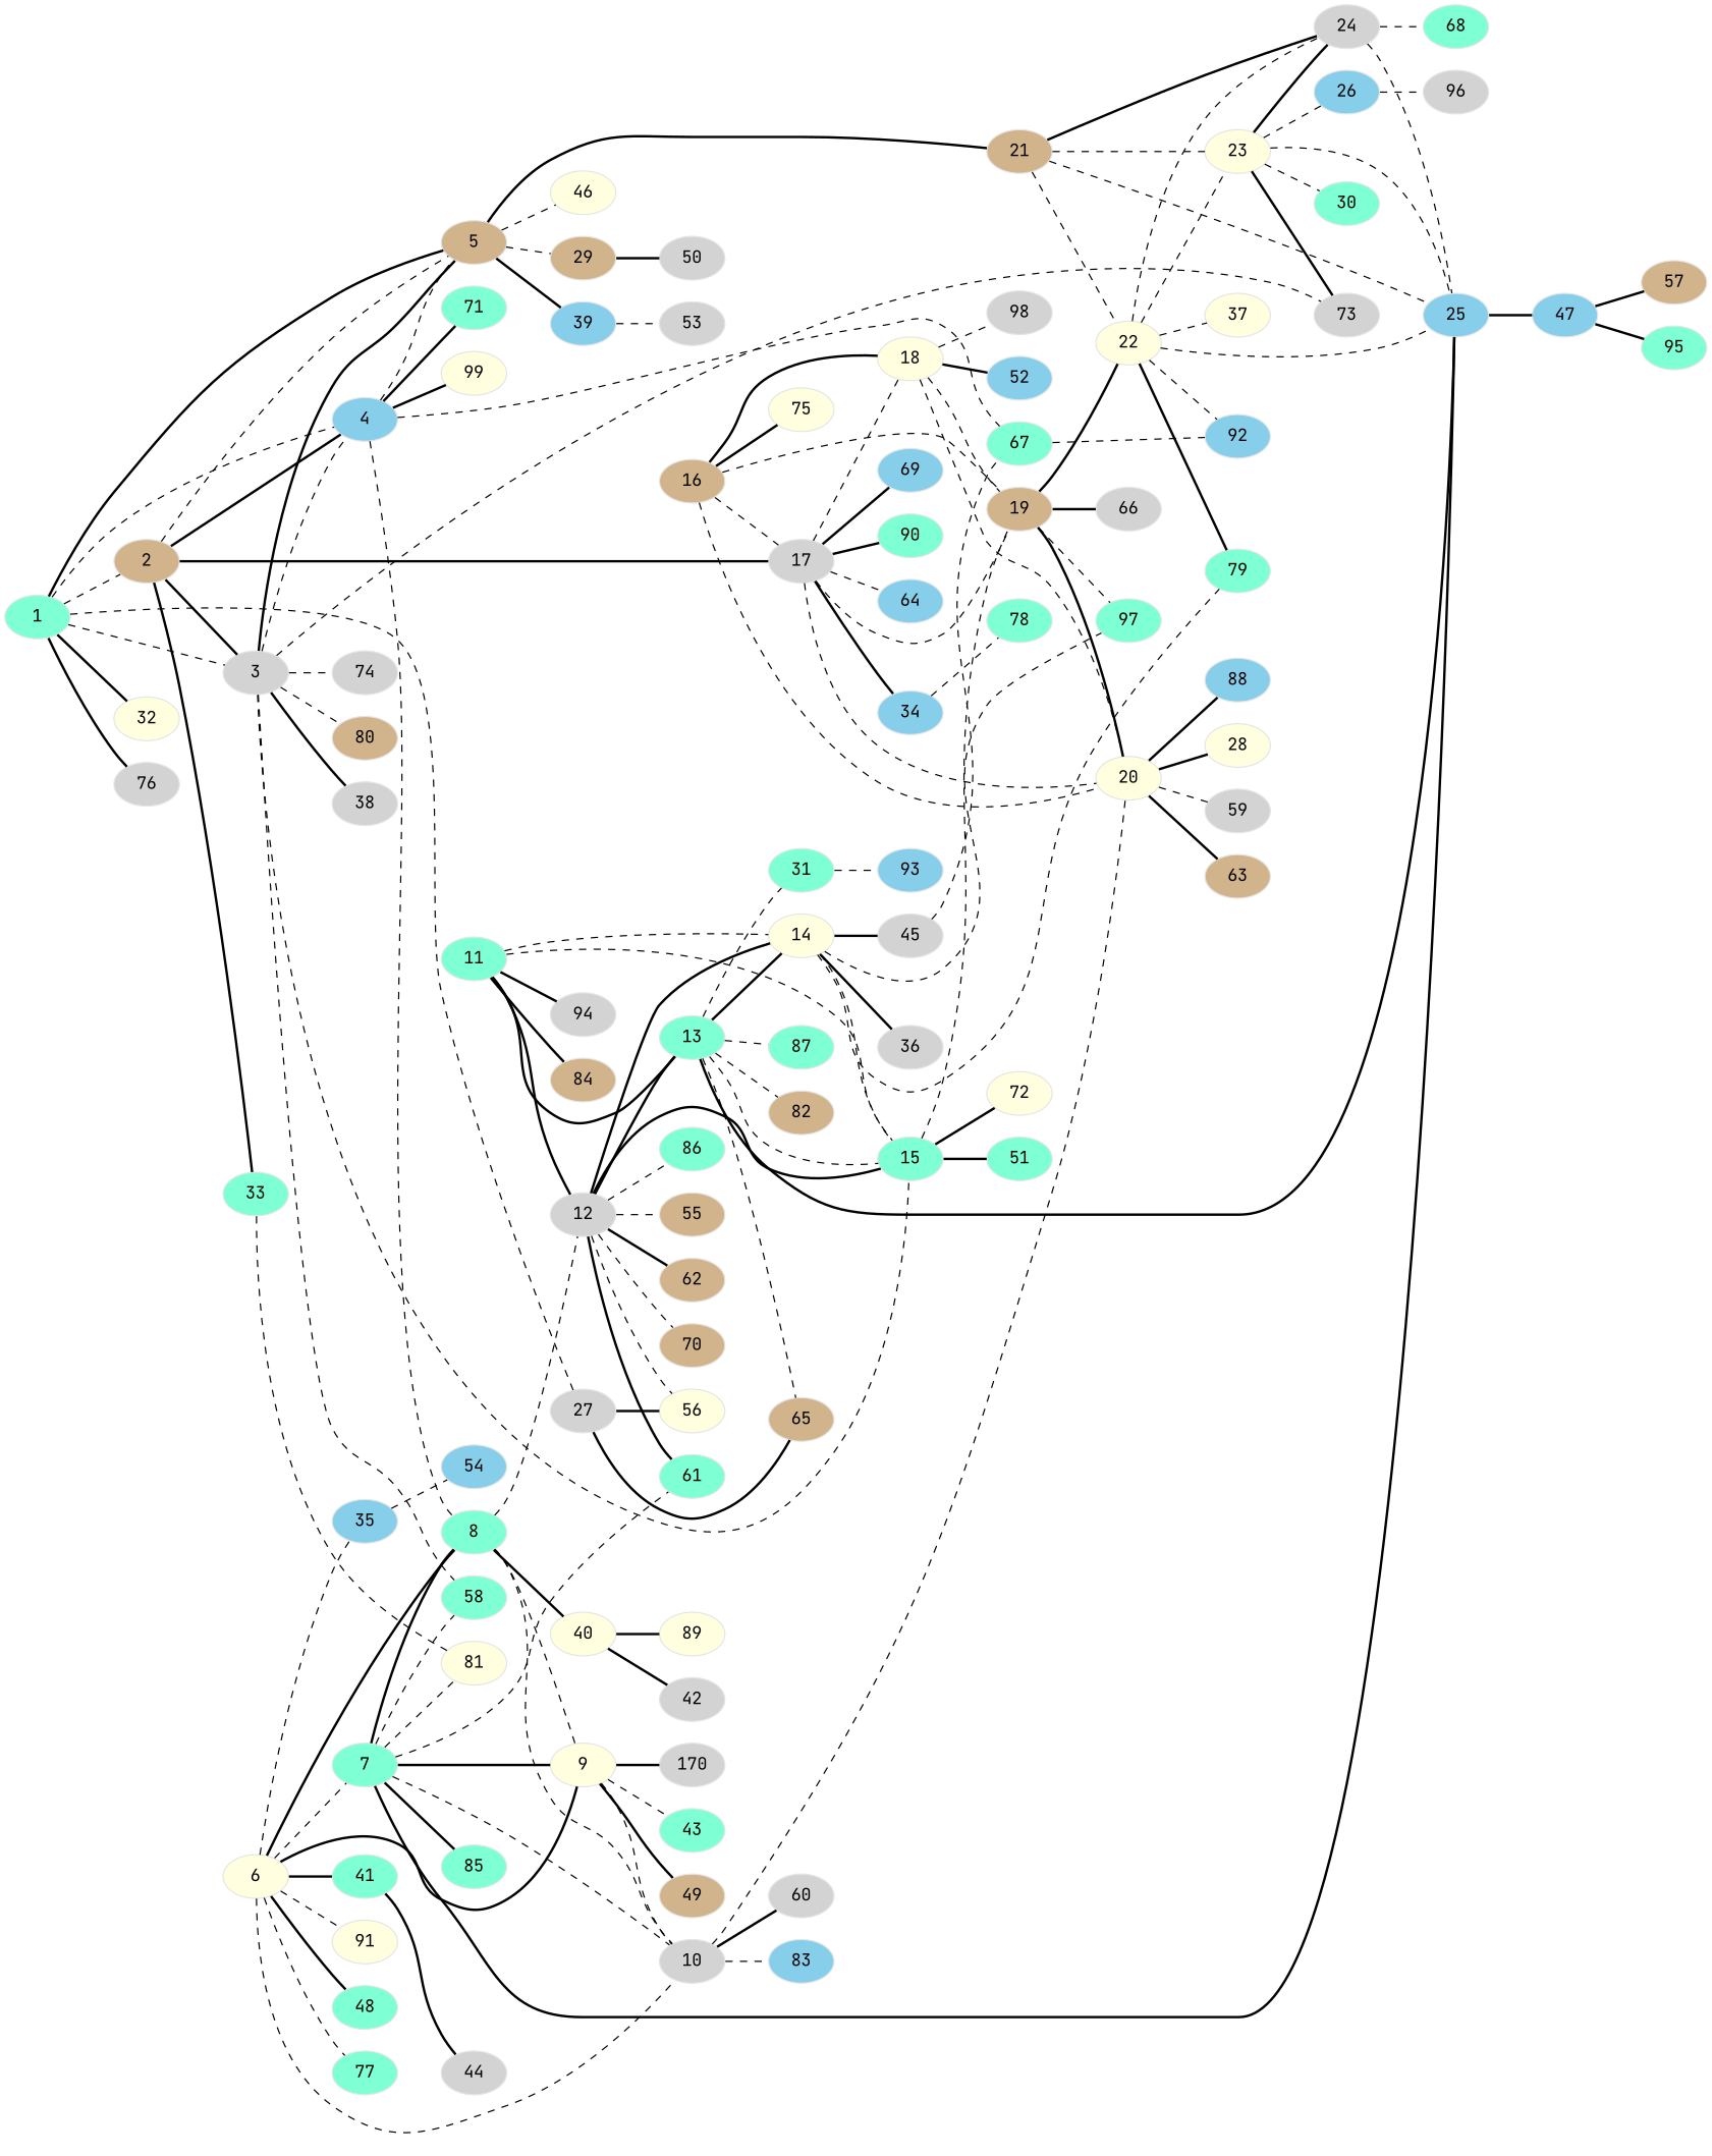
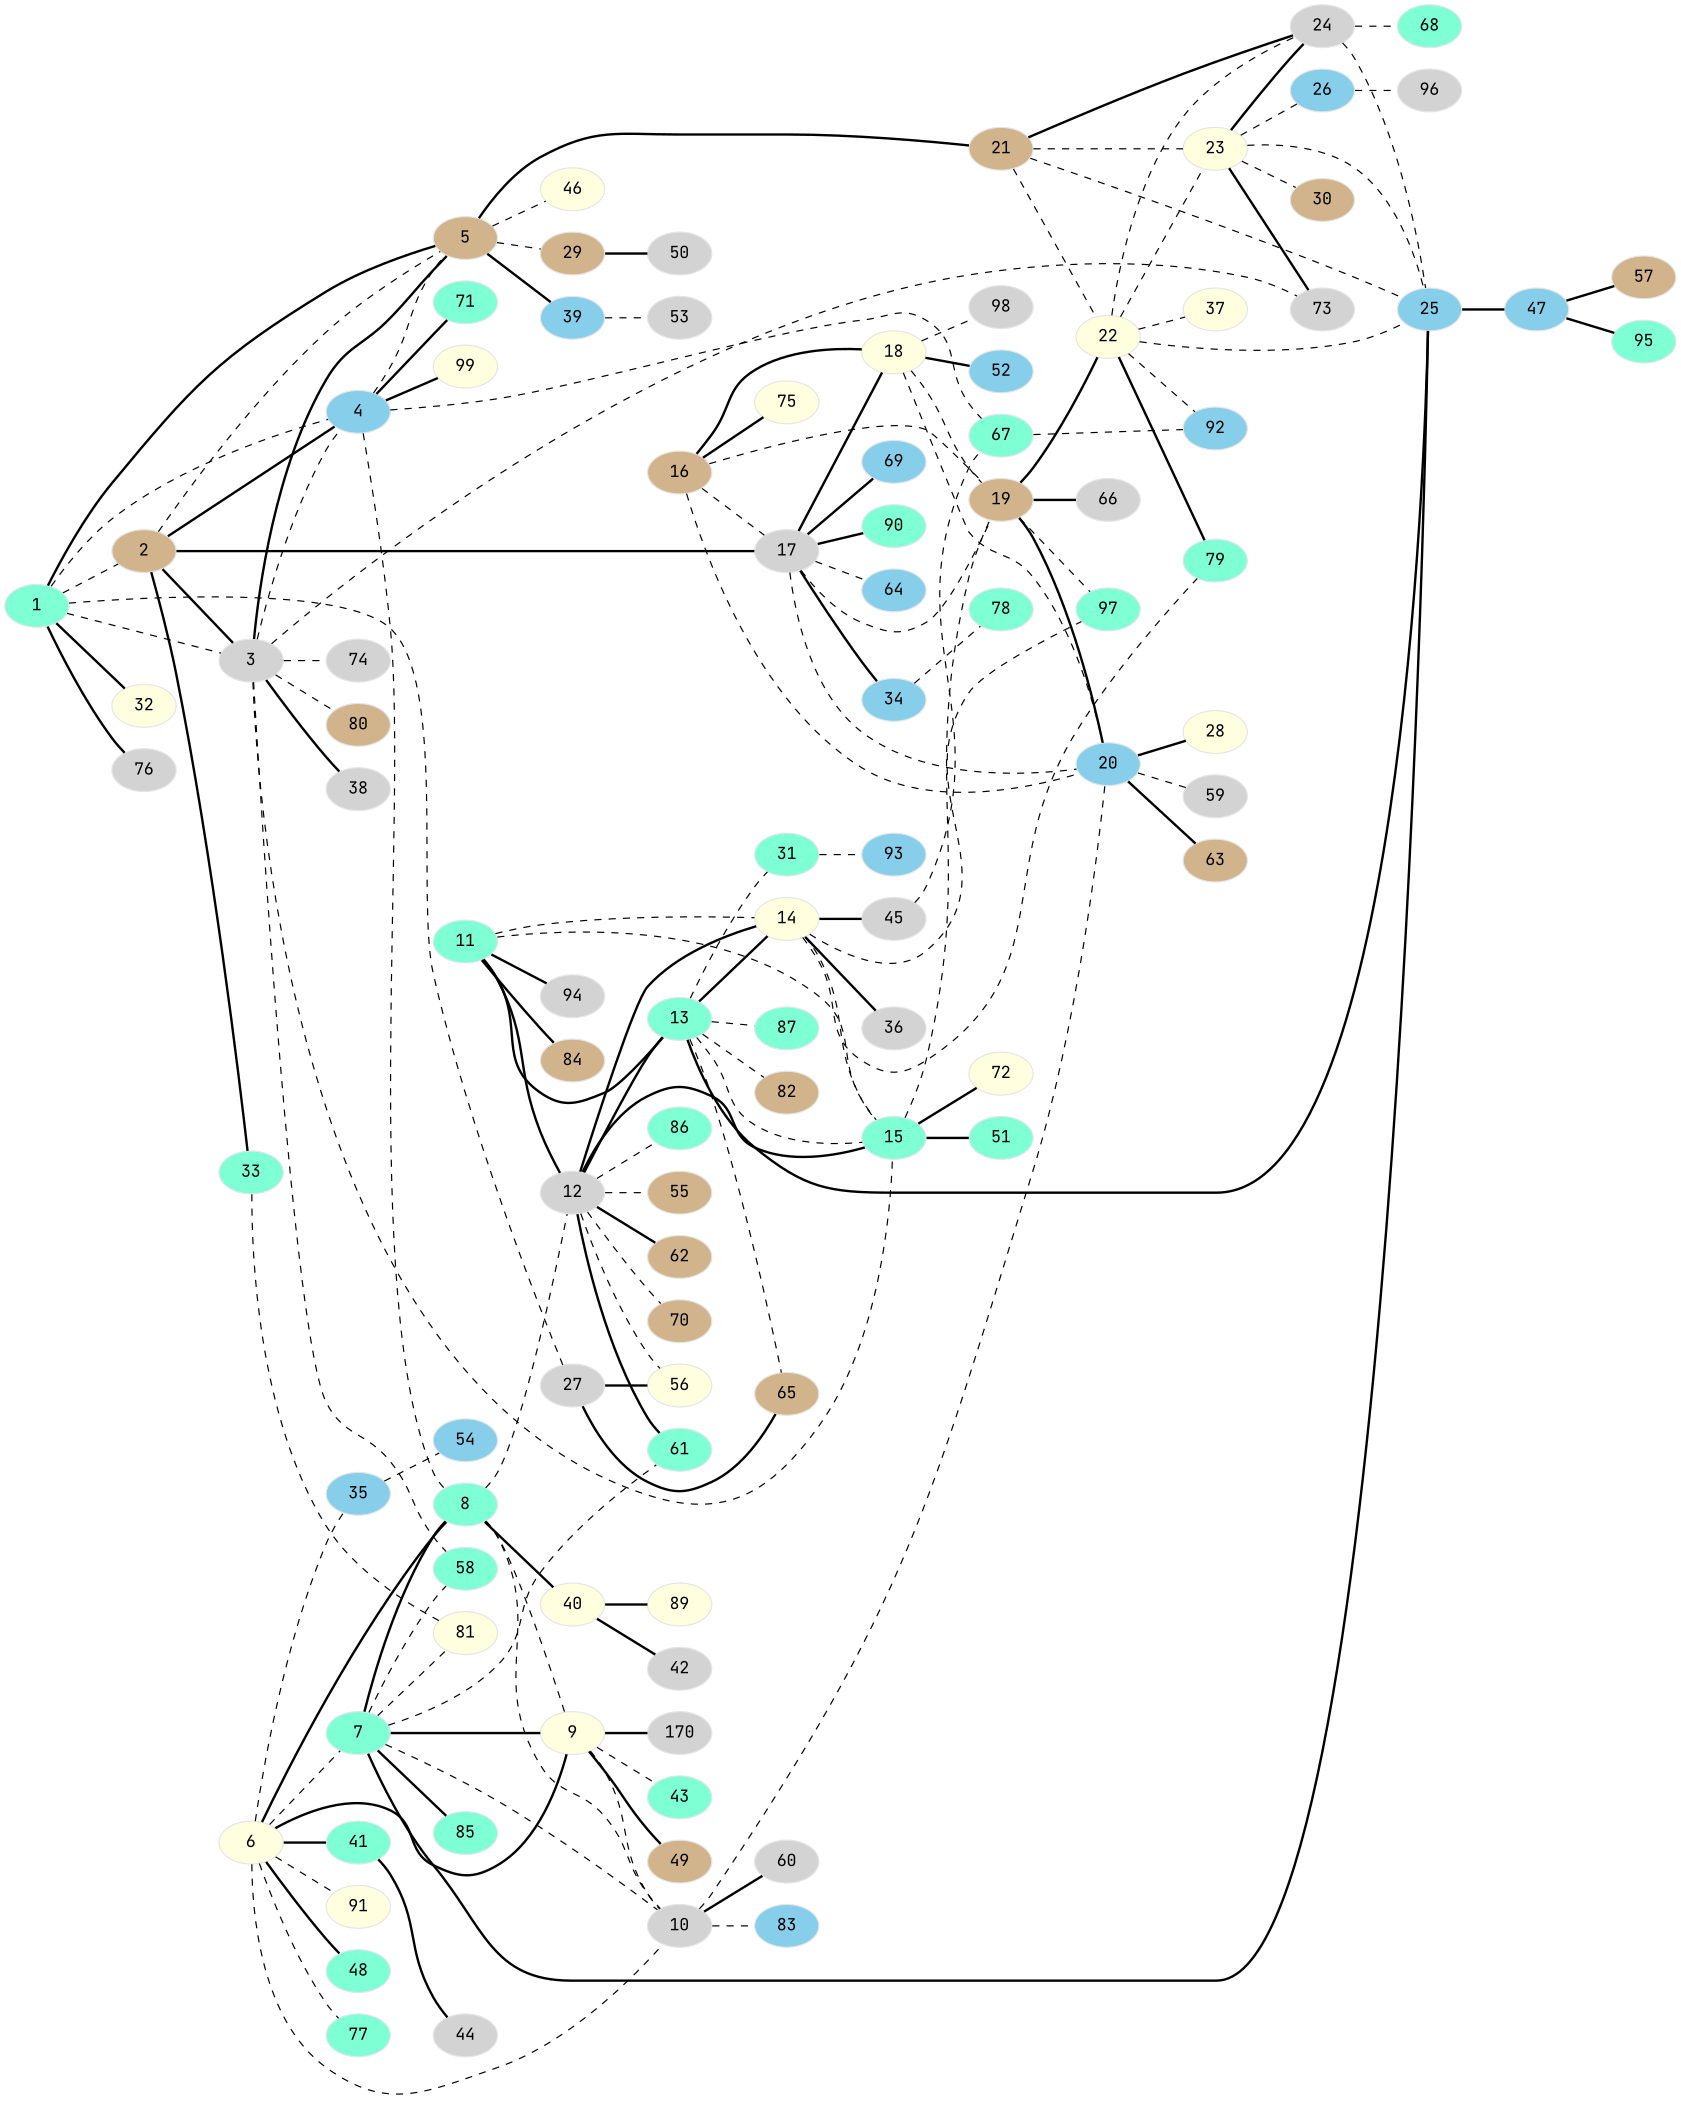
  graph {
    fontname="JetBrains Mono"
    rankdir=LR
    node [color=gray90 fillcolor=aquamarine fontname="JetBrains Mono" style=filled]
    edge [fontname="JetBrains Mono" style=dashed]
    2 [fillcolor=tan]
    1
    3 [fillcolor=lightgrey]
    4 [fillcolor=skyblue]
    5 [fillcolor=tan]
    27 [fillcolor=lightgrey]
    32 [fillcolor=lightyellow]
    76 [fillcolor=lightgrey]
    17 [fillcolor=lightgrey]
    33
    15
    38 [fillcolor=lightgrey]
    58
    73 [fillcolor=lightgrey]
    74 [fillcolor=lightgrey]
    80 [fillcolor=tan]
    8
    67
    71
    99 [fillcolor=lightyellow]
    21 [fillcolor=tan]
    29 [fillcolor=tan]
    39 [fillcolor=skyblue]
    46 [fillcolor=lightyellow]
    56 [fillcolor=lightyellow]
    65 [fillcolor=tan]
-   20 [fillcolor=lightyellow]
+   20 [fillcolor=skyblue]
    19 [fillcolor=tan]
    18 [fillcolor=lightyellow]
    34 [fillcolor=skyblue]
    64 [fillcolor=skyblue]
    69 [fillcolor=skyblue]
    90
    81 [fillcolor=lightyellow]
    51
    72 [fillcolor=lightyellow]
    9 [fillcolor=lightyellow]
    10 [fillcolor=lightgrey]
    12 [fillcolor=lightgrey]
    40 [fillcolor=lightyellow]
    92 [fillcolor=skyblue]
    25 [fillcolor=skyblue]
    22 [fillcolor=lightyellow]
    23 [fillcolor=lightyellow]
    24 [fillcolor=lightgrey]
    50 [fillcolor=lightgrey]
    53 [fillcolor=lightgrey]
    6 [fillcolor=lightyellow]
    7
    35 [fillcolor=skyblue]
    41
    48
    77
    91 [fillcolor=lightyellow]
    61
    85
    43
    49 [fillcolor=tan]
    n59 [fillcolor=lightgrey label=170]
    60 [fillcolor=lightgrey]
    83 [fillcolor=skyblue]
    54 [fillcolor=skyblue]
    44 [fillcolor=lightgrey]
    47 [fillcolor=skyblue]
    13
    14 [fillcolor=lightyellow]
    55 [fillcolor=tan]
    62 [fillcolor=tan]
    70 [fillcolor=tan]
    86
    42 [fillcolor=lightgrey]
    89 [fillcolor=lightyellow]
    28 [fillcolor=lightyellow]
    59 [fillcolor=lightgrey]
    63 [fillcolor=tan]
-   88 [fillcolor=skyblue]
    11
    84 [fillcolor=tan]
    94 [fillcolor=lightgrey]
    31
    82 [fillcolor=tan]
    87
    36 [fillcolor=lightgrey]
    45 [fillcolor=lightgrey]
    79
    97
    93 [fillcolor=skyblue]
    66 [fillcolor=lightgrey]
    16 [fillcolor=tan]
    75 [fillcolor=lightyellow]
    52 [fillcolor=skyblue]
    98 [fillcolor=lightgrey]
    78
    37 [fillcolor=lightyellow]
    26 [fillcolor=skyblue]
-   30
+   30 [fillcolor=tan]
    68
    96 [fillcolor=lightgrey]
    57 [fillcolor=tan]
    95
    2 -- 3 [style=bold]
    2 -- 4 [style=bold]
    2 -- 5
    2 -- 17 [style=bold]
    2 -- 33 [style=bold]
    1 -- 2
    1 -- 3
    1 -- 4
    1 -- 5 [style=bold]
    1 -- 27
    1 -- 32 [style=bold]
    1 -- 76 [style=bold]
    3 -- 4
    3 -- 5 [style=bold]
    3 -- 15
    3 -- 38 [style=bold]
    3 -- 58
    3 -- 73
    3 -- 74
    3 -- 80
    4 -- 5
    4 -- 8
    4 -- 67
    4 -- 71 [style=bold]
    4 -- 99 [style=bold]
    5 -- 21 [style=bold]
    5 -- 29
    5 -- 39 [style=bold]
    5 -- 46
    27 -- 56 [style=bold]
    27 -- 65 [style=bold]
    17 -- 20
    17 -- 19
-   17 -- 18
+   17 -- 18 [style=bold]
    17 -- 34 [style=bold]
    17 -- 64
    17 -- 69 [style=bold]
    17 -- 90 [style=bold]
    33 -- 81
    15 -- 19
    15 -- 51 [style=bold]
    15 -- 72 [style=bold]
    8 -- 9
    8 -- 10
    8 -- 12
    8 -- 40 [style=bold]
    67 -- 92
    21 -- 25
    21 -- 22
    21 -- 23
    21 -- 24 [style=bold]
    29 -- 50 [style=bold]
    39 -- 53
    20 -- 28 [style=bold]
    20 -- 59
    20 -- 63 [style=bold]
-   20 -- 88 [style=bold]
    19 -- 20 [style=bold]
    19 -- 22 [style=bold]
    19 -- 97
    19 -- 66 [style=bold]
    18 -- 20
    18 -- 19
    18 -- 52 [style=bold]
    18 -- 98
    34 -- 78
    9 -- 10
    9 -- 43
    9 -- 49 [style=bold]
    9 -- n59 [style=bold]
    10 -- 20
    10 -- 60 [style=bold]
    10 -- 83
    12 -- 15 [style=bold]
    12 -- 56
    12 -- 61 [style=bold]
    12 -- 13 [style=bold]
    12 -- 14 [style=bold]
    12 -- 55
    12 -- 62 [style=bold]
    12 -- 70
    12 -- 86
    40 -- 42 [style=bold]
    40 -- 89 [style=bold]
    25 -- 47 [style=bold]
    22 -- 92
    22 -- 25
    22 -- 23
    22 -- 24
    22 -- 79 [style=bold]
    22 -- 37
    23 -- 73 [style=bold]
    23 -- 25
    23 -- 24 [style=bold]
    23 -- 26
    23 -- 30
    24 -- 25
    24 -- 68
    6 -- 8 [style=bold]
    6 -- 9 [style=bold]
    6 -- 10
    6 -- 7
    6 -- 35
    6 -- 41 [style=bold]
    6 -- 48 [style=bold]
    6 -- 77
    6 -- 91
    7 -- 58
    7 -- 8 [style=bold]
    7 -- 81
    7 -- 9 [style=bold]
    7 -- 10
    7 -- 25 [style=bold]
    7 -- 61
    7 -- 85 [style=bold]
    35 -- 54
    41 -- 44 [style=bold]
    47 -- 57 [style=bold]
    47 -- 95 [style=bold]
    13 -- 15
    13 -- 65
    13 -- 25 [style=bold]
    13 -- 14 [style=bold]
    13 -- 31
    13 -- 82
    13 -- 87
    14 -- 15
    14 -- 36 [style=bold]
    14 -- 45 [style=bold]
    14 -- 79
    14 -- 97
    11 -- 15
    11 -- 12 [style=bold]
    11 -- 13 [style=bold]
    11 -- 14
    11 -- 84 [style=bold]
    11 -- 94 [style=bold]
    31 -- 93
    45 -- 67
    16 -- 17
    16 -- 20
    16 -- 19
    16 -- 18 [style=bold]
    16 -- 75 [style=bold]
    26 -- 96
  }
